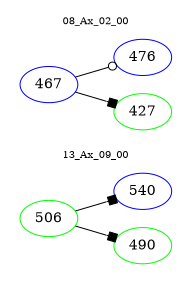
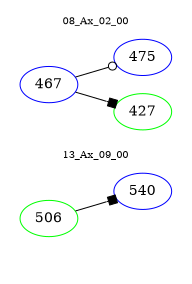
  digraph {
    rankdir=LR
    node [color=green]
    edge [arrowhead=box color=black]
    n1 [label=506]
-   n2 [label=490]
    n3 [color=blue label=540]
    n4 [color=blue label=467]
    n5 [label=427]
-   n6 [color=blue label=476]
+   n6 [color=blue label=475]
    subgraph cluster_1 {
      color=white
      fontsize=10
      label="13_Ax_09_00"
      n1
-     n2
      n3
    }
    subgraph cluster_2 {
      color=white
      fontsize=10
      label="08_Ax_02_00"
      n4
      n5
      n6
    }
-   n1 -> n2
    n1 -> n3
    n4 -> n5
    n4 -> n6 [arrowhead=odot]
  }
